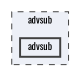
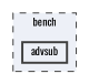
  digraph {
    compound=true
    fontname=Oswald
    n1 [color=grey25 fillcolor="#edf0f7" fontname=Oswald fontsize=10 height=0.2 label=advsub shape=box style="filled,bold" width=0.4]
    subgraph cluster_1 {
      bgcolor="#edf0f7"
      fontsize=10
-     label=advsub
+     label=bench
      pencolor=grey25
      style="filled,dashed"
      n1
    }
  }
